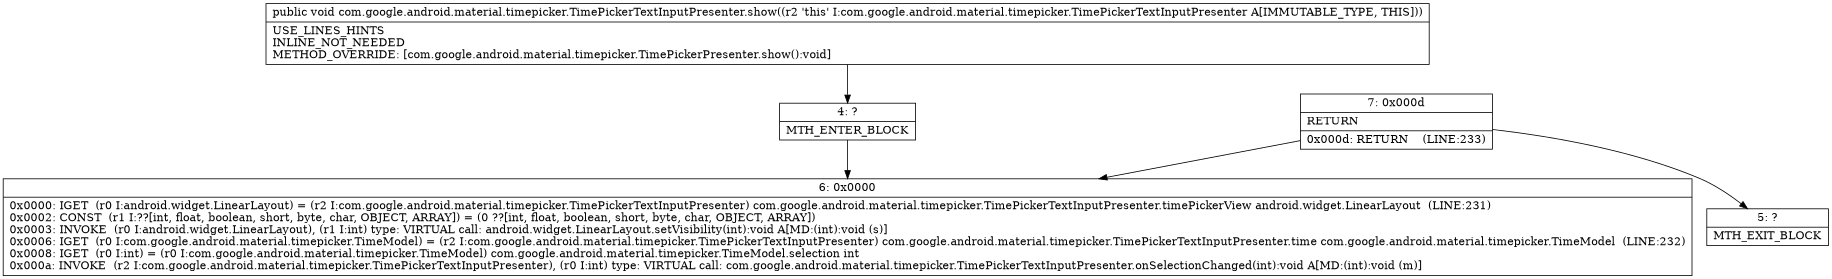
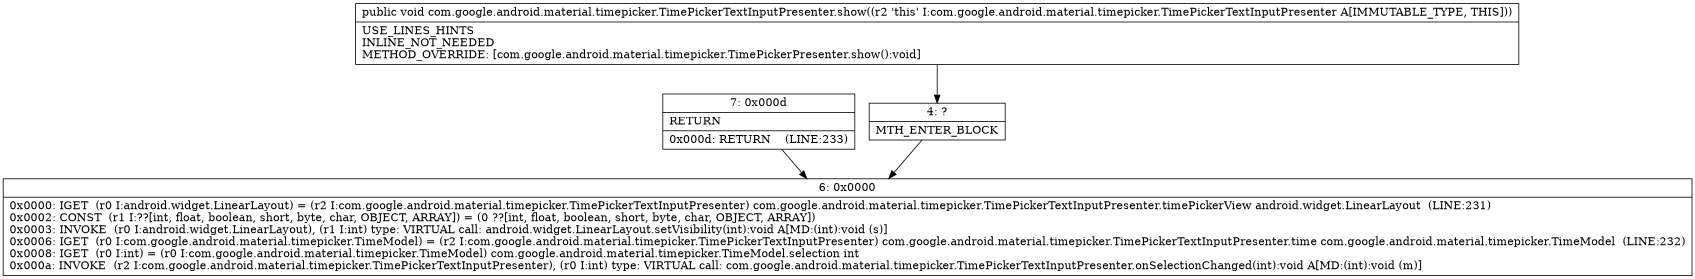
  digraph {
    node [shape=record]
    n1 [label="{4\:\ ?|MTH_ENTER_BLOCK\l}"]
    n2 [label="{6\:\ 0x0000|0x0000: IGET  (r0 I:android.widget.LinearLayout) = (r2 I:com.google.android.material.timepicker.TimePickerTextInputPresenter) com.google.android.material.timepicker.TimePickerTextInputPresenter.timePickerView android.widget.LinearLayout  (LINE:231)\l0x0002: CONST  (r1 I:??[int, float, boolean, short, byte, char, OBJECT, ARRAY]) = (0 ??[int, float, boolean, short, byte, char, OBJECT, ARRAY]) \l0x0003: INVOKE  (r0 I:android.widget.LinearLayout), (r1 I:int) type: VIRTUAL call: android.widget.LinearLayout.setVisibility(int):void A[MD:(int):void (s)]\l0x0006: IGET  (r0 I:com.google.android.material.timepicker.TimeModel) = (r2 I:com.google.android.material.timepicker.TimePickerTextInputPresenter) com.google.android.material.timepicker.TimePickerTextInputPresenter.time com.google.android.material.timepicker.TimeModel  (LINE:232)\l0x0008: IGET  (r0 I:int) = (r0 I:com.google.android.material.timepicker.TimeModel) com.google.android.material.timepicker.TimeModel.selection int \l0x000a: INVOKE  (r2 I:com.google.android.material.timepicker.TimePickerTextInputPresenter), (r0 I:int) type: VIRTUAL call: com.google.android.material.timepicker.TimePickerTextInputPresenter.onSelectionChanged(int):void A[MD:(int):void (m)]\l}"]
    n3 [label="{7\:\ 0x000d|RETURN\l|0x000d: RETURN    (LINE:233)\l}"]
-   n4 [label="{5\:\ ?|MTH_EXIT_BLOCK\l}"]
    n5 [label="{public void com.google.android.material.timepicker.TimePickerTextInputPresenter.show((r2 'this' I:com.google.android.material.timepicker.TimePickerTextInputPresenter A[IMMUTABLE_TYPE, THIS]))  | USE_LINES_HINTS\lINLINE_NOT_NEEDED\lMETHOD_OVERRIDE: [com.google.android.material.timepicker.TimePickerPresenter.show():void]\l}"]
    n1 -> n2
    n3 -> n2
-   n3 -> n4
    n5 -> n1
  }
